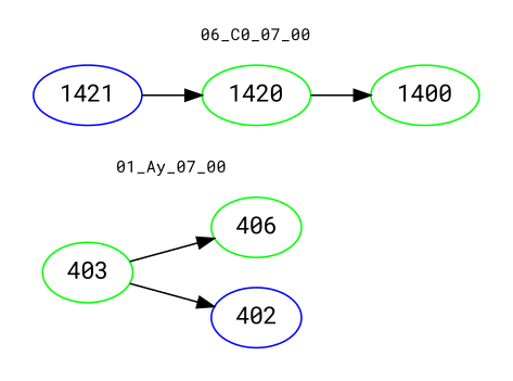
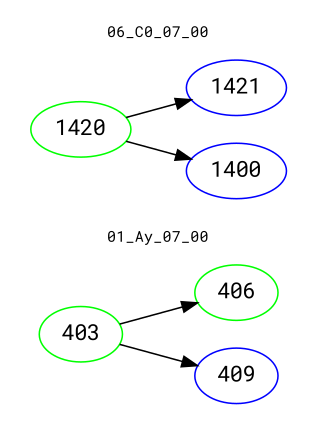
  digraph {
    fontname="Roboto Mono"
    rankdir=LR
    node [color=green fontname="Roboto Mono"]
    edge [color=black fontname="Roboto Mono"]
    n1 [label=403]
-   n2 [color=blue label=402]
+   n2 [color=blue label=409]
    n3 [label=406]
    n4 [label=1420]
-   n5 [label=1400]
+   n5 [color=blue label=1400]
    n6 [color=blue label=1421]
    subgraph cluster_1 {
      color=white
      fontsize=10
      label="01_Ay_07_00"
      n1
      n2
      n3
    }
    subgraph cluster_2 {
      color=white
      fontsize=10
      label="06_C0_07_00"
      n4
      n5
      n6
    }
    n1 -> n2
    n1 -> n3
    n4 -> n5
-   n6 -> n4
+   n4 -> n6
  }
